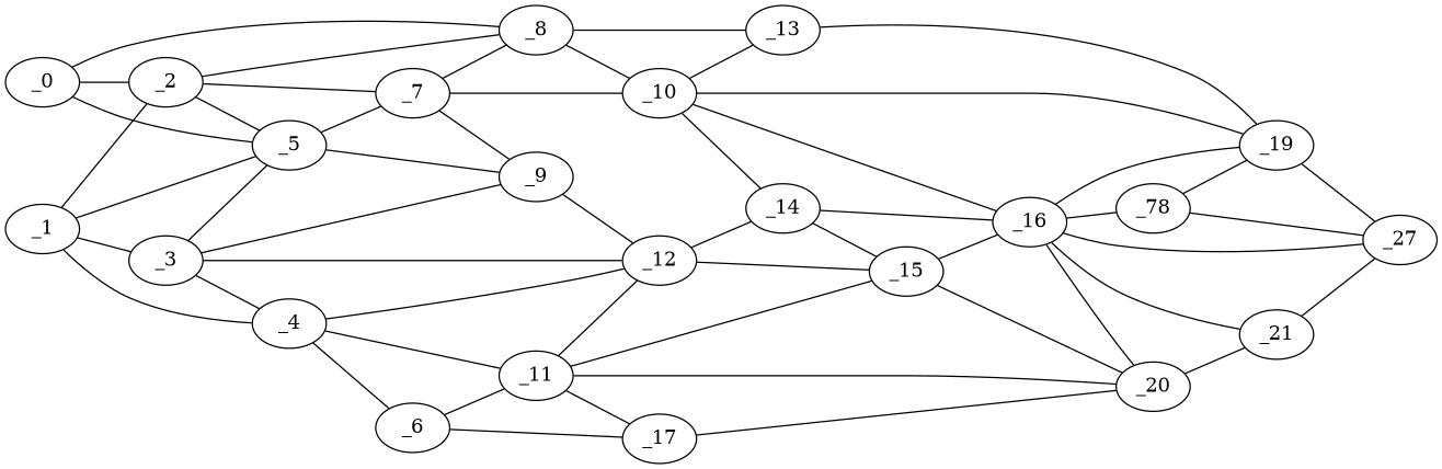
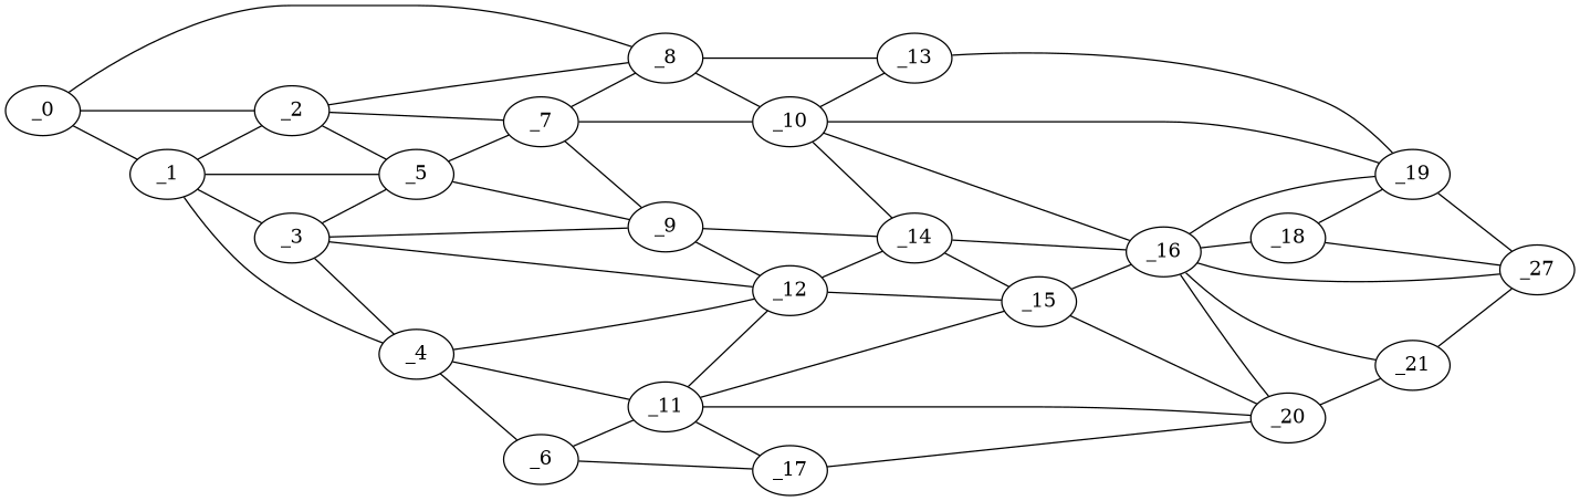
  graph {
    rankdir=LR
    node [y=51]
    edge [valence=2]
    _0 [x=37 y=26]
    _1 [x=38]
    _2 [x=41 y=25]
    _8 [x=59 y=6]
    _3 [x=42 y=60]
    _4 [x=45 y=95]
    _5 [x=47]
    _7 [x=58 y=22]
    _10 [x=65 y=22]
    _13 [x=68 y=5]
    _9 [x=61 y=53]
    _12 [x=67 y=62]
    _6 [x=50 y=113]
    _11 [x=66 y=103]
    _14 [x=71 y=52]
    _16 [x=81 y=48]
    _19 [x=113 y=39]
    _15 [x=73 y=58]
    _17 [x=91 y=124]
    _20 [x=114 y=76]
    _21 [x=117 y=66]
-   _18 [x=111 y=44 label=_78]
+   _18 [x=111 y=44]
    n23 [label=_27 x=118 y=60]
-   _0 -- _5 [valence=1]
+   _0 -- _1 [valence=1]
    _0 -- _2 [valence=1]
    _0 -- _8 [valence=1]
    _1 -- _2 [valence=1]
    _1 -- _3
    _1 -- _4 [valence=1]
    _1 -- _5
    _2 -- _8 [valence=1]
    _2 -- _5
    _2 -- _7
    _8 -- _10
    _8 -- _13 [valence=1]
    _3 -- _4
    _3 -- _5 [valence=1]
    _3 -- _9
    _3 -- _12
    _4 -- _12 [valence=1]
    _4 -- _6 [valence=1]
    _4 -- _11
    _5 -- _7
    _5 -- _9
    _7 -- _8 [valence=1]
    _7 -- _10
    _7 -- _9
    _10 -- _13
    _10 -- _14 [valence=1]
    _10 -- _16 [valence=1]
    _10 -- _19
    _13 -- _19 [valence=1]
    _9 -- _12 [valence=1]
+   _9 -- _14
    _12 -- _14
    _12 -- _15 [valence=1]
    _6 -- _11 [valence=1]
    _6 -- _17 [valence=1]
    _11 -- _12 [valence=1]
    _11 -- _15
    _11 -- _17
    _11 -- _20
    _14 -- _16
    _14 -- _15
    _16 -- _19
    _16 -- _20
    _16 -- _21
    _16 -- _18 [valence=1]
    _16 -- n23
    _19 -- n23 [valence=1]
    _15 -- _16
    _15 -- _20
    _17 -- _20 [valence=1]
    _20 -- _21 [valence=1]
    _21 -- n23 [valence=1]
    _18 -- _19
    _18 -- n23
  }
